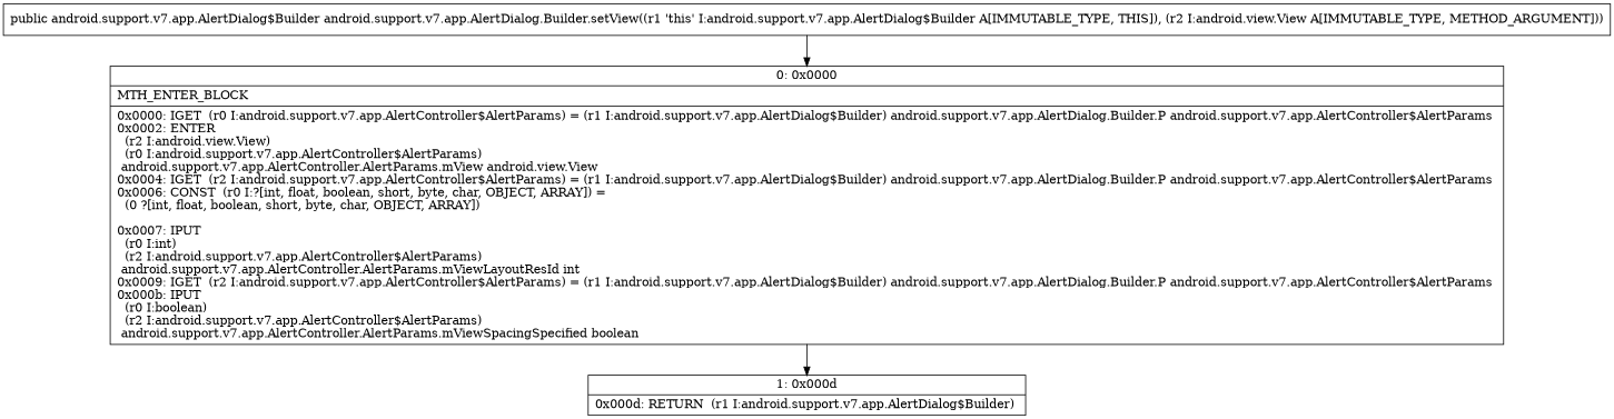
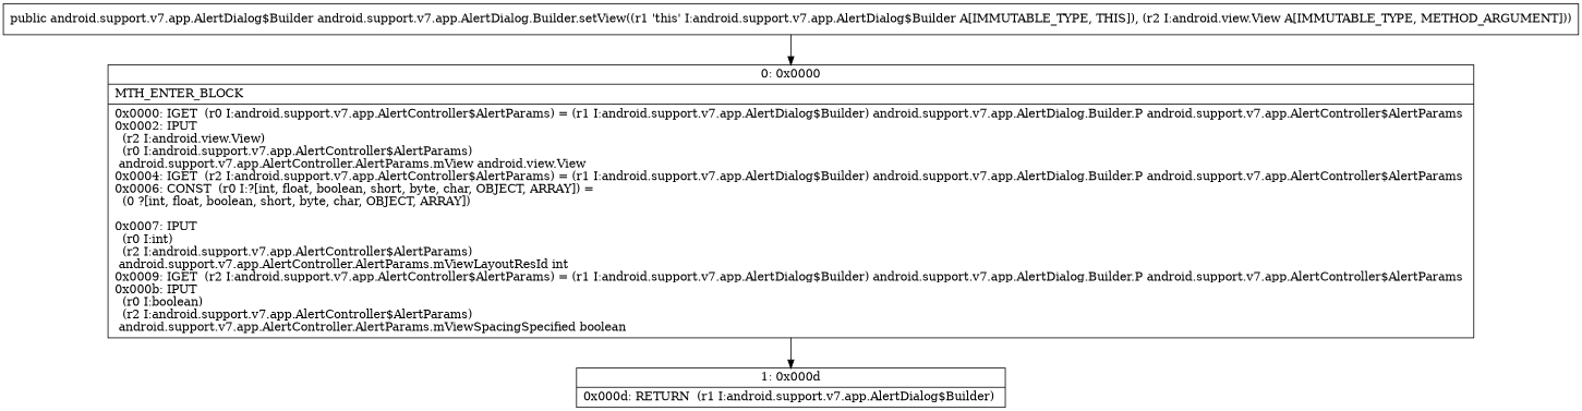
  digraph {
    node [shape=record]
-   n1 [label="{0\:\ 0x0000|MTH_ENTER_BLOCK\l|0x0000: IGET  (r0 I:android.support.v7.app.AlertController$AlertParams) = (r1 I:android.support.v7.app.AlertDialog$Builder) android.support.v7.app.AlertDialog.Builder.P android.support.v7.app.AlertController$AlertParams \l0x0002: ENTER  \l  (r2 I:android.view.View)\l  (r0 I:android.support.v7.app.AlertController$AlertParams)\l android.support.v7.app.AlertController.AlertParams.mView android.view.View \l0x0004: IGET  (r2 I:android.support.v7.app.AlertController$AlertParams) = (r1 I:android.support.v7.app.AlertDialog$Builder) android.support.v7.app.AlertDialog.Builder.P android.support.v7.app.AlertController$AlertParams \l0x0006: CONST  (r0 I:?[int, float, boolean, short, byte, char, OBJECT, ARRAY]) = \l  (0 ?[int, float, boolean, short, byte, char, OBJECT, ARRAY])\l \l0x0007: IPUT  \l  (r0 I:int)\l  (r2 I:android.support.v7.app.AlertController$AlertParams)\l android.support.v7.app.AlertController.AlertParams.mViewLayoutResId int \l0x0009: IGET  (r2 I:android.support.v7.app.AlertController$AlertParams) = (r1 I:android.support.v7.app.AlertDialog$Builder) android.support.v7.app.AlertDialog.Builder.P android.support.v7.app.AlertController$AlertParams \l0x000b: IPUT  \l  (r0 I:boolean)\l  (r2 I:android.support.v7.app.AlertController$AlertParams)\l android.support.v7.app.AlertController.AlertParams.mViewSpacingSpecified boolean \l}"]
+   n1 [label="{0\:\ 0x0000|MTH_ENTER_BLOCK\l|0x0000: IGET  (r0 I:android.support.v7.app.AlertController$AlertParams) = (r1 I:android.support.v7.app.AlertDialog$Builder) android.support.v7.app.AlertDialog.Builder.P android.support.v7.app.AlertController$AlertParams \l0x0002: IPUT  \l  (r2 I:android.view.View)\l  (r0 I:android.support.v7.app.AlertController$AlertParams)\l android.support.v7.app.AlertController.AlertParams.mView android.view.View \l0x0004: IGET  (r2 I:android.support.v7.app.AlertController$AlertParams) = (r1 I:android.support.v7.app.AlertDialog$Builder) android.support.v7.app.AlertDialog.Builder.P android.support.v7.app.AlertController$AlertParams \l0x0006: CONST  (r0 I:?[int, float, boolean, short, byte, char, OBJECT, ARRAY]) = \l  (0 ?[int, float, boolean, short, byte, char, OBJECT, ARRAY])\l \l0x0007: IPUT  \l  (r0 I:int)\l  (r2 I:android.support.v7.app.AlertController$AlertParams)\l android.support.v7.app.AlertController.AlertParams.mViewLayoutResId int \l0x0009: IGET  (r2 I:android.support.v7.app.AlertController$AlertParams) = (r1 I:android.support.v7.app.AlertDialog$Builder) android.support.v7.app.AlertDialog.Builder.P android.support.v7.app.AlertController$AlertParams \l0x000b: IPUT  \l  (r0 I:boolean)\l  (r2 I:android.support.v7.app.AlertController$AlertParams)\l android.support.v7.app.AlertController.AlertParams.mViewSpacingSpecified boolean \l}"]
    n2 [label="{1\:\ 0x000d|0x000d: RETURN  (r1 I:android.support.v7.app.AlertDialog$Builder) \l}"]
    n3 [label="{public android.support.v7.app.AlertDialog$Builder android.support.v7.app.AlertDialog.Builder.setView((r1 'this' I:android.support.v7.app.AlertDialog$Builder A[IMMUTABLE_TYPE, THIS]), (r2 I:android.view.View A[IMMUTABLE_TYPE, METHOD_ARGUMENT])) }"]
    n1 -> n2
    n3 -> n1
  }
